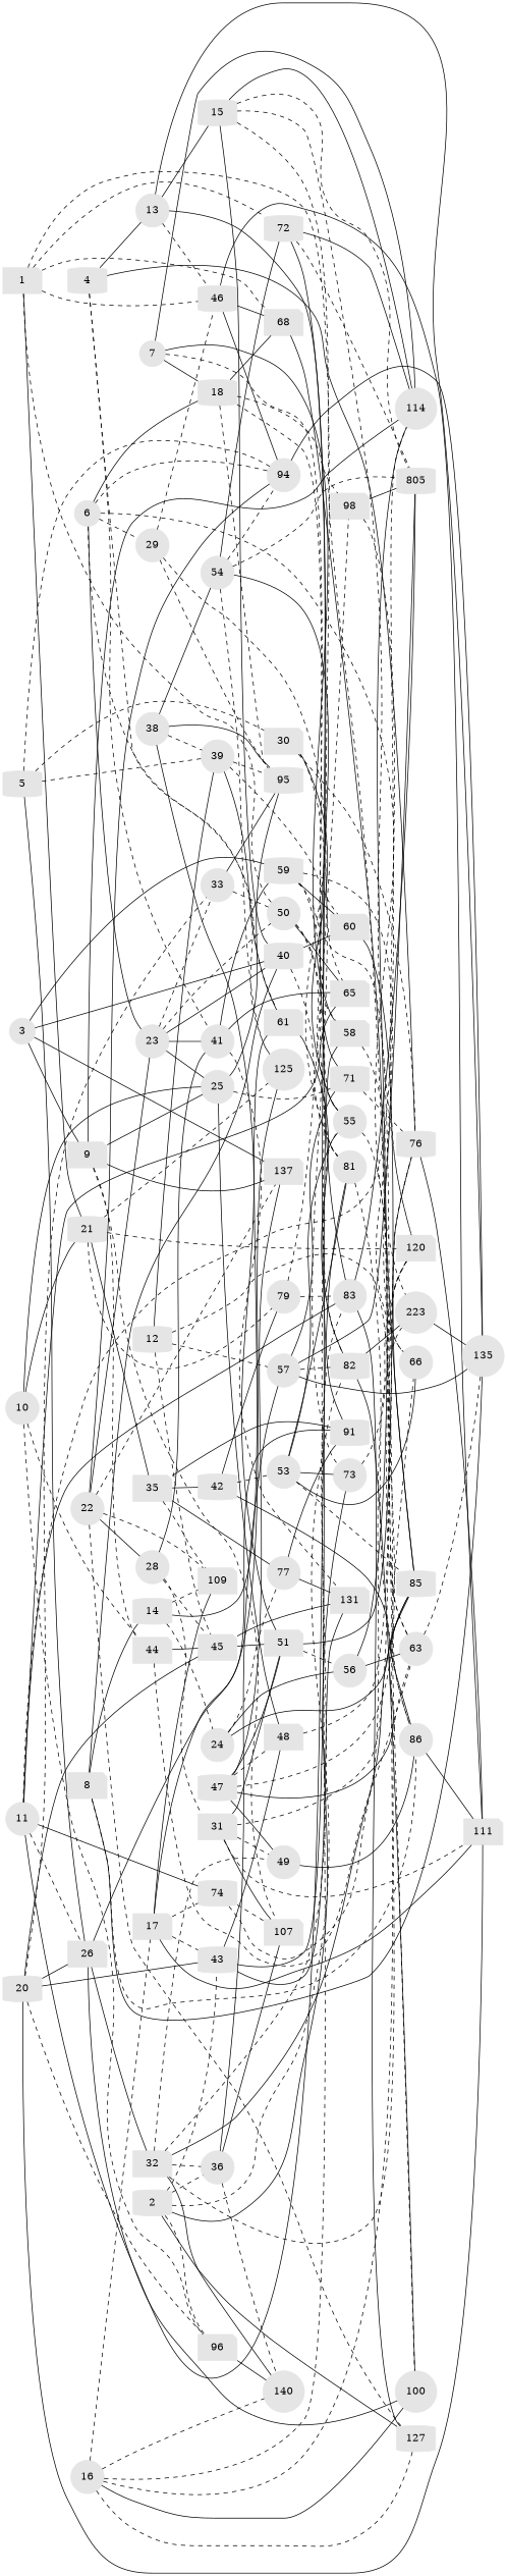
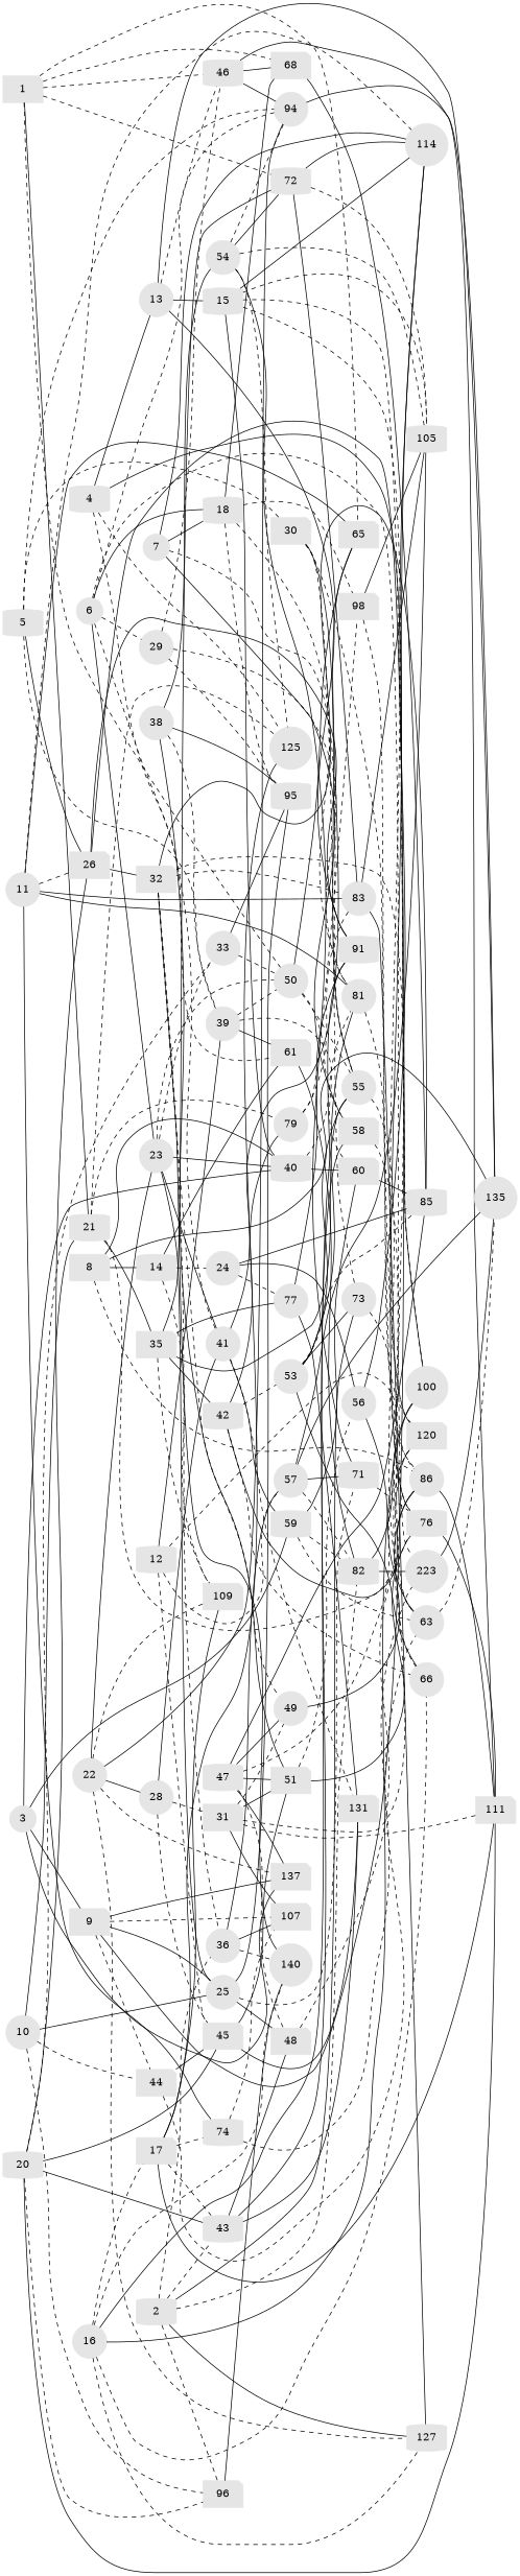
  graph {
    rankdir=LR
    node [color=gray90 shape=circle style=filled]
    edge [style=solid]
    1 [shape=note super="+128"]
    21 [shape=cylinder super="+104"]
    46 [shape=cylinder super="+106"]
    50 [super="+93"]
    65 [shape=note]
    68 [shape=note]
    72 [shape=cylinder super="+90"]
    125
    120 [shape=note super="+130"]
    35 [shape=note super="+88"]
    79
    94 [super="+103"]
    111 [shape=note super="+136"]
    55 [super="+99"]
    58 [shape=note]
    85 [shape=cylinder super="+110"]
    114 [super="+129"]
    83 [super="+112"]
-   105 [shape=cylinder super="+124" label=805]
+   105 [shape=cylinder super="+124"]
    2 [shape=cylinder super="+19"]
    36 [super="+121"]
    43 [shape=cylinder super="+87"]
    73
    82 [shape=cylinder super="+113"]
    96 [shape=note]
    127 [shape=cylinder]
    107 [shape=note]
    57 [super="+62"]
    140
    48 [shape=note]
    131 [shape=note]
    n32 [label=223]
    100
    9 [shape=note super="+34"]
    137 [shape=note]
    25 [super="+117"]
    44 [shape=note]
    3
    40 [shape=cylinder super="+92"]
    59 [shape=cylinder super="+126"]
    81 [super="+122"]
    60 [shape=note]
    66
    63 [super="+138"]
    13 [super="+134"]
    135 [super="+139"]
    15 [shape=cylinder super="+52"]
    91 [shape=cylinder]
    4 [shape=cylinder]
    41 [super="+133"]
    76 [shape=cylinder super="+118"]
    26 [shape=note super="+115"]
    32 [shape=note super="+102"]
    5 [shape=cylinder]
    30 [shape=note]
    39 [super="+89"]
    61 [shape=note]
    95 [shape=cylinder super="+132"]
    6 [super="+69"]
    18 [shape=cylinder super="+64"]
    23 [super="+27"]
    29
    98 [shape=note]
    33
    7
    8 [shape=note]
    14 [shape=cylinder]
    86 [super="+108"]
    24
    109 [shape=note]
    71 [shape=cylinder]
    45 [shape=note super="+70"]
    10
    11 [super="+84"]
    74 [shape=cylinder]
    12 [shape=cylinder]
    51 [shape=note super="+67"]
    56
    77
    16 [super="+78"]
    17 [shape=note super="+75"]
    20 [shape=cylinder super="+37"]
    42 [shape=cylinder]
    22 [super="+101"]
    28
    31 [shape=note super="+116"]
    49
    53 [super="+80"]
    38
    54 [super="+97"]
    47 [shape=cylinder super="+119"]
    1 -- 21
    1 -- 46 [style=dashed]
    1 -- 50 [style=dashed]
    1 -- 65 [style=dashed]
    1 -- 68 [style=dashed]
    1 -- 72 [style=dashed]
    21 -- 125 [style=dashed]
    21 -- 120 [style=dashed]
    21 -- 35
    21 -- 79 [style=dashed]
    46 -- 68
    46 -- 94
    46 -- 111
    50 -- 65
    50 -- 55 [style=dashed]
    50 -- 58 [style=dashed]
    68 -- 85
    72 -- 114
    72 -- 83
    72 -- 105 [style=dashed]
+   35 -- 72
    35 -- 91
    35 -- 109 [style=dashed]
    35 -- 77
    35 -- 42
    79 -- 83 [style=dashed]
    79 -- 98 [style=dashed]
    94 -- 135
    55 -- 63 [style=dashed]
    58 -- 66 [style=dashed]
    83 -- 105
    83 -- 127
    2 -- 36 [style=dashed]
    2 -- 43 [style=dashed]
    2 -- 73
    2 -- 82 [style=dashed]
    2 -- 96 [style=dashed]
    2 -- 127
    36 -- 107
    36 -- 57
    36 -- 140 [style=dashed]
    43 -- 58
    43 -- 48
    43 -- 131
    73 -- 120 [style=dashed]
    82 -- n32
    82 -- 100
    96 -- 140
    57 -- 105
    57 -- 82 [style=dashed]
    57 -- 135
    57 -- 71
    48 -- 76 [style=dashed]
    n32 -- 135
    9 -- 114
    9 -- 107 [style=dashed]
    9 -- 137
    9 -- 25
    9 -- 44 [style=dashed]
    25 -- 48
    25 -- 95
    25 -- 71 [style=dashed]
    44 -- 63 [style=dashed]
    44 -- 45
    3 -- 9
    3 -- 137
    3 -- 40
    3 -- 59
    40 -- 81 [style=dashed]
    40 -- 60
    59 -- 82 [style=dashed]
    59 -- 60
-   59 -- 66 [style=dashed]
+   42 -- 66 [style=dashed]
    59 -- 63 [style=dashed]
    81 -- 86 [style=dashed]
    60 -- 85
    63 -- 135 [style=dashed]
    13 -- 46 [style=dashed]
    13 -- 135
    13 -- 15
    13 -- 91
    15 -- 120 [style=dashed]
    15 -- 114
    15 -- 105 [style=dashed]
    15 -- 100 [style=dashed]
    15 -- 40
    4 -- 125 [style=dashed]
    4 -- 13
    4 -- 41 [style=dashed]
    4 -- 76
    41 -- 65
    41 -- 131 [style=dashed]
    41 -- 59
    76 -- 111
    26 -- 100
    26 -- 91
    26 -- 32
    32 -- 85
    32 -- 83 [style=dashed]
    32 -- 36 [style=dashed]
    32 -- 140
    32 -- 63 [style=dashed]
    32 -- 49 [style=dashed]
    5 -- 94 [style=dashed]
    5 -- 26
    5 -- 30 [style=dashed]
    5 -- 39 [style=dashed]
    30 -- 55
    30 -- 73 [style=dashed]
    30 -- 76 [style=dashed]
    39 -- 60 [style=dashed]
    39 -- 61
-   39 -- 95 [style=dashed]
+   39 -- 50 [style=dashed]
    61 -- 82
    6 -- 94 [style=dashed]
    6 -- n32 [style=dashed]
    6 -- 61 [style=dashed]
    6 -- 18
    6 -- 23
    6 -- 29 [style=dashed]
    18 -- 68
    18 -- 81 [style=dashed]
    18 -- 95 [style=dashed]
    18 -- 98 [style=dashed]
    23 -- 50 [style=dashed]
    23 -- 25
    23 -- 40
    23 -- 41
    23 -- 33 [style=dashed]
    29 -- 46 [style=dashed]
    29 -- 81 [style=dashed]
    29 -- 95 [style=dashed]
    98 -- 120 [style=dashed]
    98 -- 105
    33 -- 50 [style=dashed]
    33 -- 95
    7 -- 55 [style=dashed]
    7 -- 58
    7 -- 114
    7 -- 18
    8 -- 40
    8 -- 135
    8 -- 14
    8 -- 86 [style=dashed]
    14 -- 61
    14 -- 24 [style=dashed]
    14 -- 109 [style=dashed]
    86 -- 111
    24 -- 85
    24 -- 56
    24 -- 77 [style=dashed]
    71 -- 76 [style=dashed]
    45 -- 131
    45 -- 51
    10 -- 21
    10 -- 96 [style=dashed]
    10 -- 25
    10 -- 44 [style=dashed]
    11 -- 65
    11 -- 114 [style=dashed]
    11 -- 83
    11 -- 81
    11 -- 26 [style=dashed]
    11 -- 74
    74 -- 107 [style=dashed]
    74 -- n32 [style=dashed]
    12 -- 57 [style=dashed]
    12 -- 39
    12 -- 86 [style=dashed]
    12 -- 45 [style=dashed]
    51 -- 76
    51 -- 56 [style=dashed]
    56 -- 114
    56 -- 63
    77 -- 131
    77 -- 91
-   16 -- 55 [style=dashed]
+   16 -- 55
    16 -- 127 [style=dashed]
    16 -- 140 [style=dashed]
    16 -- 100
    16 -- 66 [style=dashed]
    16 -- 17 [style=dashed]
    17 -- 125
    17 -- 111
    17 -- 43 [style=dashed]
    17 -- 109
    17 -- 74 [style=dashed]
    20 -- 111
    20 -- 43
    20 -- 96 [style=dashed]
    20 -- 26
    20 -- 33 [style=dashed]
    20 -- 45
    42 -- 79
    42 -- 86
    42 -- 53 [style=dashed]
    22 -- 94
    22 -- 127 [style=dashed]
    22 -- 137 [style=dashed]
    22 -- 23
    22 -- 109 [style=dashed]
    22 -- 28
    28 -- 41
    28 -- 45 [style=dashed]
    28 -- 31 [style=dashed]
    31 -- 120 [style=dashed]
    31 -- 111 [style=dashed]
    31 -- 107
    31 -- 51
    31 -- 49 [style=dashed]
    49 -- 86
    53 -- 55
    53 -- 85 [style=dashed]
    53 -- 73
    53 -- 81
    53 -- 66
    38 -- 39 [style=dashed]
    38 -- 95
    38 -- 51
    38 -- 54
    54 -- 72
    54 -- 125 [style=dashed]
    54 -- 94 [style=dashed]
    54 -- 105 [style=dashed]
    54 -- 71
    47 -- 120 [style=dashed]
    47 -- 85
    47 -- 48 [style=dashed]
    47 -- 137
    47 -- 51
    47 -- 49
  }
